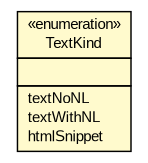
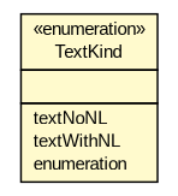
  digraph {
    nodesep=0.25
    ranksep=0.5
-   n1 [fontcolor=black fontname=arial fontsize=10.0 label=<<table title="org.tanjakostic.jcleancim.model.TextDescription.TextKind" border="0" cellborder="1" cellspacing="0" cellpadding="2" port="p" bgcolor="lemonChiffon" href="./TextDescription.TextKind.html"> 		<tr><td><table border="0" cellspacing="0" cellpadding="1"> <tr><td align="center" balign="center"> &#171;enumeration&#187; </td></tr> <tr><td align="center" balign="center"> TextKind </td></tr> 		</table></td></tr> 		<tr><td><table border="0" cellspacing="0" cellpadding="1"> <tr><td align="left" balign="left">  </td></tr> 		</table></td></tr> 		<tr><td><table border="0" cellspacing="0" cellpadding="1"> <tr><td align="left" balign="left"> textNoNL </td></tr> <tr><td align="left" balign="left"> textWithNL </td></tr> <tr><td align="left" balign="left"> htmlSnippet </td></tr> 		</table></td></tr> 		</table>> shape=plaintext]
+   n1 [fontcolor=black fontname=arial fontsize=10.0 label=<<table title="org.tanjakostic.jcleancim.model.TextDescription.TextKind" border="0" cellborder="1" cellspacing="0" cellpadding="2" port="p" bgcolor="lemonChiffon" href="./TextDescription.TextKind.html"> 		<tr><td><table border="0" cellspacing="0" cellpadding="1"> <tr><td align="center" balign="center"> &#171;enumeration&#187; </td></tr> <tr><td align="center" balign="center"> TextKind </td></tr> 		</table></td></tr> 		<tr><td><table border="0" cellspacing="0" cellpadding="1"> <tr><td align="left" balign="left">  </td></tr> 		</table></td></tr> 		<tr><td><table border="0" cellspacing="0" cellpadding="1"> <tr><td align="left" balign="left"> textNoNL </td></tr> <tr><td align="left" balign="left"> textWithNL </td></tr> <tr><td align="left" balign="left"> enumeration </td></tr> 		</table></td></tr> 		</table>> shape=plaintext]
  }
